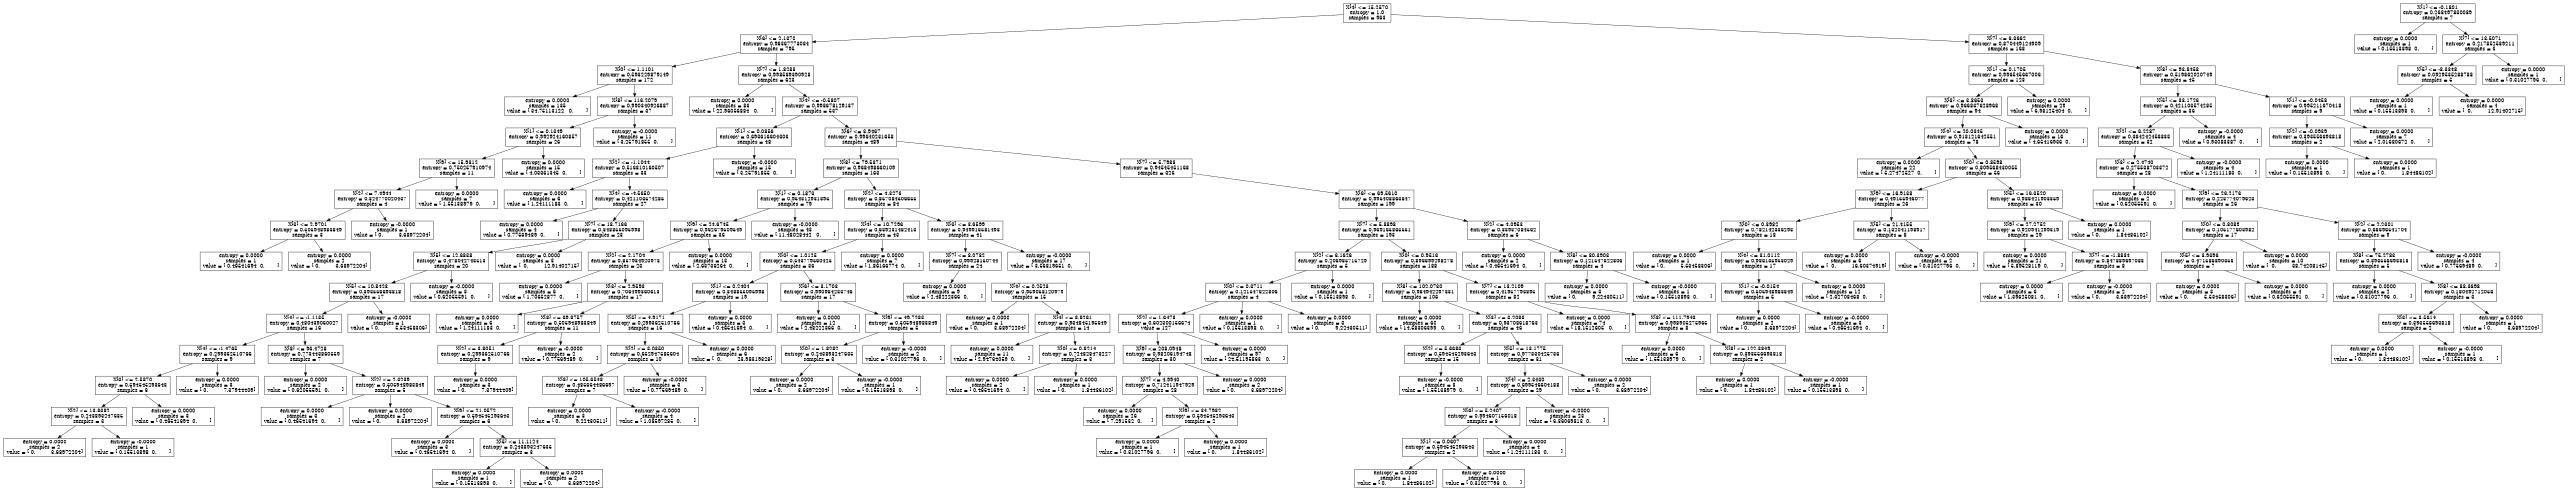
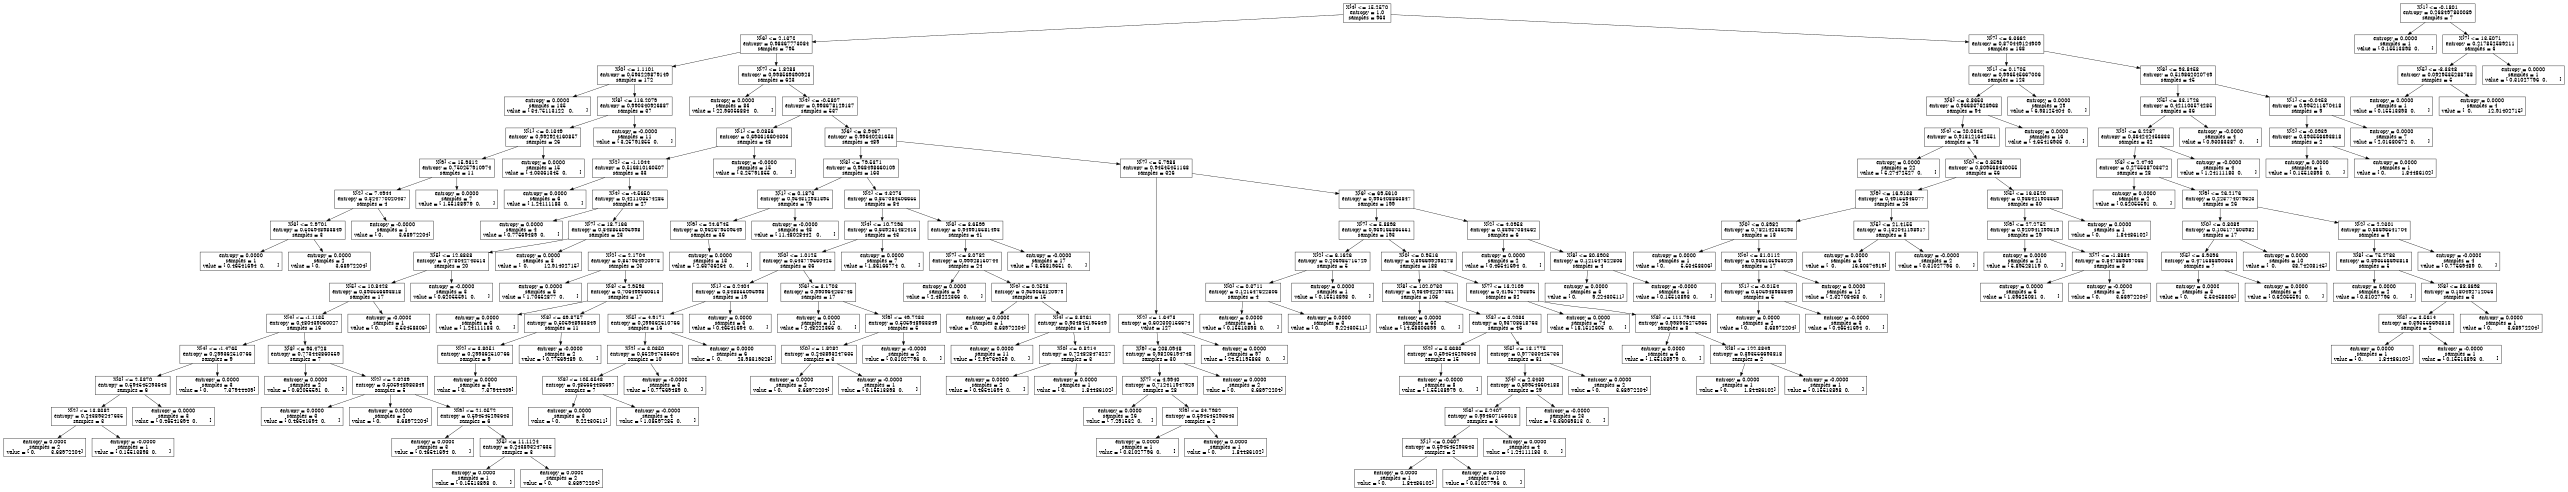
  digraph {
    node [shape=box]
    n1 [label="X[4] <= 15.2570\nentropy = 1.0\nsamples = 963"]
    n2 [label="X[6] <= 2.1370\nentropy = 0.98367773084\nsamples = 795"]
    n3 [label="X[7] <= 6.3662\nentropy = 0.870449124909\nsamples = 168"]
    n4 [label="X[0] <= 1.1101\nentropy = 0.593229879149\nsamples = 172"]
    n5 [label="X[7] <= 1.8288\nentropy = 0.998569390928\nsamples = 623"]
    n6 [label="X[1] <= 0.1705\nentropy = 0.996545667006\nsamples = 123"]
    n7 [label="X[8] <= 93.8458\nentropy = 0.519862020749\nsamples = 45"]
    n8 [label="entropy = 0.0000\nsamples = 135\nvalue = [ 34.75113122   0.        ]"]
    n9 [label="X[8] <= 116.2079\nentropy = 0.990340926887\nsamples = 37"]
    n10 [label="entropy = 0.0000\nsamples = 86\nvalue = [ 22.96056884   0.        ]"]
    n11 [label="X[4] <= -0.5807\nentropy = 0.998678129137\nsamples = 537"]
    n12 [label="X[1] <= 0.1349\nentropy = 0.992924160857\nsamples = 26"]
    n13 [label="entropy = -0.0000\nsamples = 11\nvalue = [ 3.25791855  0.        ]"]
    n14 [label="X[9] <= 15.9312\nentropy = 0.750257910974\nsamples = 11"]
    n15 [label="entropy = 0.0000\nsamples = 15\nvalue = [ 4.03361345  0.        ]"]
    n16 [label="X[2] <= 7.4944\nentropy = 0.324770020437\nsamples = 4"]
    n17 [label="entropy = 0.0000\nsamples = 7\nvalue = [ 1.55138979  0.        ]"]
    n18 [label="X[3] <= 2.9701\nentropy = 0.505948983849\nsamples = 3"]
    n19 [label="entropy = -0.0000\nsamples = 1\nvalue = [ 0.          3.68972204]"]
    n20 [label="entropy = 0.0000\nsamples = 1\nvalue = [ 0.46541694  0.        ]"]
    n21 [label="entropy = 0.0000\nsamples = 2\nvalue = [ 0.          3.68972204]"]
    n22 [label="X[1] <= 0.0856\nentropy = 0.693616604306\nsamples = 48"]
    n23 [label="X[6] <= 3.9467\nentropy = 0.99640231658\nsamples = 489"]
    n24 [label="X[2] <= -1.1044\nentropy = 0.516810160507\nsamples = 33"]
    n25 [label="entropy = -0.0000\nsamples = 15\nvalue = [ 3.25791855  0.        ]"]
    n26 [label="X[8] <= 79.5371\nentropy = 0.968498660109\nsamples = 163"]
    n27 [label="X[7] <= 5.7988\nentropy = 0.94545451168\nsamples = 326"]
    n28 [label="entropy = 0.0000\nsamples = 6\nvalue = [ 1.24111183  0.        ]"]
    n29 [label="X[4] <= -4.5650\nentropy = 0.421103574285\nsamples = 27"]
    n30 [label="entropy = 0.0000\nsamples = 4\nvalue = [ 0.77569489  0.        ]"]
    n31 [label="X[7] <= 18.7166\nentropy = 0.348855095998\nsamples = 23"]
    n32 [label="X[5] <= 12.6838\nentropy = 0.478042743513\nsamples = 20"]
    n33 [label="entropy = 0.0000\nsamples = 3\nvalue = [  0.          12.91402715]"]
    n34 [label="X[5] <= 10.8423\nentropy = 0.393556693818\nsamples = 17"]
    n35 [label="entropy = -0.0000\nsamples = 3\nvalue = [ 0.62055591  0.        ]"]
    n36 [label="X[4] <= -1.1135\nentropy = 0.480439060027\nsamples = 16"]
    n37 [label="entropy = -0.0000\nsamples = 1\nvalue = [ 0.          5.53458306]"]
    n38 [label="X[4] <= -1.4765\nentropy = 0.299362510766\nsamples = 9"]
    n39 [label="X[8] <= 96.4728\nentropy = 0.773443860559\nsamples = 7"]
    n40 [label="X[3] <= 2.5870\nentropy = 0.594545293643\nsamples = 6"]
    n41 [label="entropy = 0.0000\nsamples = 3\nvalue = [ 0.          7.37944409]"]
    n42 [label="entropy = 0.0000\nsamples = 2\nvalue = [ 0.62055591  0.        ]"]
    n43 [label="X[2] <= 2.3239\nentropy = 0.505948983849\nsamples = 5"]
    n44 [label="X[2] <= 13.8382\nentropy = 0.243893247635\nsamples = 3"]
    n45 [label="entropy = 0.0000\nsamples = 3\nvalue = [ 0.46541694  0.        ]"]
    n46 [label="entropy = 0.0000\nsamples = 2\nvalue = [ 0.          3.68972204]"]
    n47 [label="entropy = -0.0000\nsamples = 1\nvalue = [ 0.15513898  0.        ]"]
    n48 [label="entropy = 0.0000\nsamples = 3\nvalue = [ 0.46541694  0.        ]"]
    n49 [label="entropy = 0.0000\nsamples = 2\nvalue = [ 0.          3.68972204]"]
    n50 [label="X[9] <= 21.0572\nentropy = 0.594545293643\nsamples = 6"]
    n51 [label="X[1] <= 0.1873\nentropy = 0.954312931395\nsamples = 79"]
    n52 [label="X[2] <= 4.3276\nentropy = 0.857084506655\nsamples = 84"]
    n53 [label="X[2] <= 1.6478\nentropy = 0.602300156674\nvalue = 127"]
    n54 [label="X[6] <= 69.5610\nentropy = 0.995408863847\nsamples = 199"]
    n55 [label="X[9] <= 24.6745\nentropy = 0.962679509549\nsamples = 36"]
    n56 [label="entropy = -0.0000\nsamples = 43\nvalue = [ 11.48028442   0.        ]"]
    n57 [label="X[4] <= 10.7296\nentropy = 0.639231482413\nsamples = 43"]
    n58 [label="X[3] <= 3.6599\nentropy = 0.949916581493\nsamples = 41"]
    n59 [label="X[2] <= 2.1704\nentropy = 0.857934920973\nsamples = 23"]
    n60 [label="entropy = 0.0000\nsamples = 13\nvalue = [ 2.63736264  0.        ]"]
    n61 [label="entropy = 0.0000\nsamples = 6\nvalue = [ 1.70652877  0.        ]"]
    n62 [label="X[3] <= 2.9593\nentropy = 0.706499360613\nsamples = 17"]
    n63 [label="entropy = 0.0000\nsamples = 6\nvalue = [ 1.24111183  0.        ]"]
    n64 [label="X[8] <= 69.8757\nentropy = 0.505948983849\nsamples = 11"]
    n65 [label="X[2] <= 3.8051\nentropy = 0.299362510766\nsamples = 9"]
    n66 [label="entropy = -0.0000\nsamples = 2\nvalue = [ 0.77569489  0.        ]"]
    n67 [label="entropy = 0.0000\nsamples = 3\nvalue = [ 0.          7.37944409]"]
    n68 [label="entropy = 0.0000\nsamples = 3\nvalue = [ 0.46541694  0.        ]"]
    n69 [label="X[5] <= 11.1124\nentropy = 0.243893247635\nsamples = 3"]
    n70 [label="entropy = 0.0000\nsamples = 1\nvalue = [ 0.15513898  0.        ]"]
    n71 [label="entropy = 0.0000\nsamples = 2\nvalue = [ 0.          3.68972204]"]
    n72 [label="X[0] <= 1.0125\nentropy = 0.543779560425\nsamples = 36"]
    n73 [label="entropy = 0.0000\nsamples = 7\nvalue = [ 1.86166774  0.        ]"]
    n74 [label="X[7] <= 8.0782\nentropy = 0.99928150744\nsamples = 24"]
    n75 [label="entropy = -0.0000\nsamples = 17\nvalue = [ 3.56819651  0.        ]"]
    n76 [label="X[1] <= 0.2404\nentropy = 0.348855095998\nsamples = 19"]
    n77 [label="X[6] <= 3.1703\nentropy = 0.990964233746\nsamples = 17"]
    n78 [label="X[5] <= 4.9171\nentropy = 0.299362510766\nsamples = 16"]
    n79 [label="entropy = 0.0000\nsamples = 3\nvalue = [ 0.46541694  0.        ]"]
    n80 [label="entropy = 0.0000\nsamples = 12\nvalue = [ 2.48222366  0.        ]"]
    n81 [label="X[9] <= 49.7283\nentropy = 0.505948983849\nsamples = 5"]
    n82 [label="X[2] <= 3.0350\nentropy = 0.652947585604\nsamples = 10"]
    n83 [label="entropy = 0.0000\nsamples = 6\nvalue = [  0.          23.98319328]"]
    n84 [label="X[8] <= 105.6548\nentropy = 0.485664486697\nsamples = 7"]
    n85 [label="entropy = -0.0000\nsamples = 3\nvalue = [ 0.77569489  0.        ]"]
    n86 [label="entropy = 0.0000\nsamples = 3\nvalue = [ 0.          9.22430511]"]
    n87 [label="entropy = -0.0000\nsamples = 4\nvalue = [ 1.08597285  0.        ]"]
    n88 [label="X[0] <= 1.8282\nentropy = 0.243893247635\nsamples = 3"]
    n89 [label="entropy = -0.0000\nsamples = 2\nvalue = [ 0.31027796  0.        ]"]
    n90 [label="entropy = 0.0000\nsamples = 2\nvalue = [ 0.          3.68972204]"]
    n91 [label="entropy = -0.0000\nsamples = 1\nvalue = [ 0.15513898  0.        ]"]
    n92 [label="entropy = 0.0000\nsamples = 9\nvalue = [ 2.48222366  0.        ]"]
    n93 [label="X[4] <= 0.2523\nentropy = 0.959058120979\nsamples = 15"]
    n94 [label="entropy = 0.0000\nsamples = 1\nvalue = [ 0.          3.68972204]"]
    n95 [label="X[4] <= 8.8261\nentropy = 0.934845195649\nsamples = 14"]
    n96 [label="entropy = 0.0000\nsamples = 11\nvalue = [ 2.94764059  0.        ]"]
    n97 [label="X[0] <= 0.8214\nentropy = 0.724828473227\nsamples = 3"]
    n98 [label="entropy = 0.0000\nsamples = 2\nvalue = [ 0.46541694  0.        ]"]
    n99 [label="entropy = 0.0000\nsamples = 1\nvalue = [ 0.          1.84486102]"]
    n100 [label="X[9] <= 208.0948\nentropy = 0.98206194748\nsamples = 30"]
    n101 [label="entropy = 0.0000\nsamples = 97\nvalue = [ 24.51195863   0.        ]"]
    n102 [label="X[7] <= 5.8898\nentropy = 0.969165865551\nsamples = 193"]
    n103 [label="X[2] <= 4.0953\nentropy = 0.33937084562\nsamples = 6"]
    n104 [label="X[7] <= 4.9940\nentropy = 0.712411947929\nsamples = 28"]
    n105 [label="entropy = 0.0000\nsamples = 2\nvalue = [ 0.          3.68972204]"]
    n106 [label="entropy = 0.0000\nsamples = 26\nvalue = [ 7.291532  0.      ]"]
    n107 [label="X[9] <= 34.7982\nentropy = 0.594545293643\nsamples = 2"]
    n108 [label="entropy = 0.0000\nsamples = 1\nvalue = [ 0.31027796  0.        ]"]
    n109 [label="entropy = 0.0000\nsamples = 1\nvalue = [ 0.          1.84486102]"]
    n110 [label="X[2] <= 6.1626\nentropy = 0.206985715729\nsamples = 5"]
    n111 [label="X[0] <= 0.9516\nentropy = 0.896699298278\nsamples = 188"]
    n112 [label="entropy = 0.0000\nsamples = 2\nvalue = [ 0.46541694  0.        ]"]
    n113 [label="X[8] <= 80.3903\nentropy = 0.121547622806\nsamples = 4"]
    n114 [label="X[0] <= 0.3711\nentropy = 0.121547622806\nsamples = 4"]
    n115 [label="entropy = 0.0000\nsamples = 1\nvalue = [ 0.15513898  0.        ]"]
    n116 [label="X[8] <= 102.0730\nentropy = 0.984942297331\nsamples = 106"]
    n117 [label="X[7] <= 13.2109\nentropy = 0.41957793895\nsamples = 82"]
    n118 [label="entropy = 0.0000\nsamples = 1\nvalue = [ 0.15513898  0.        ]"]
    n119 [label="entropy = 0.0000\nsamples = 3\nvalue = [ 0.          9.22430511]"]
    n120 [label="entropy = 0.0000\nsamples = 60\nvalue = [ 14.58306399   0.        ]"]
    n121 [label="X[3] <= 3.2086\nentropy = 0.93708618763\nsamples = 46"]
    n122 [label="entropy = 0.0000\nsamples = 74\nvalue = [ 18.1512605   0.       ]"]
    n123 [label="X[8] <= 111.7943\nentropy = 0.998905275965\nsamples = 8"]
    n124 [label="X[2] <= 5.6683\nentropy = 0.594545293643\nsamples = 15"]
    n125 [label="X[5] <= 13.1775\nentropy = 0.977330425736\nsamples = 31"]
    n126 [label="entropy = -0.0000\nsamples = 8\nvalue = [ 1.55138979  0.        ]"]
    n127 [label="X[4] <= 2.3430\nentropy = 0.699546604188\nsamples = 29"]
    n128 [label="entropy = 0.0000\nsamples = 2\nvalue = [ 0.          3.68972204]"]
    n129 [label="X[1] <= -0.1801\nentropy = 0.268497830089\nsamples = 7"]
    n130 [label="entropy = 0.0000\nsamples = 1\nvalue = [ 0.15513898  0.        ]"]
    n131 [label="X[7] <= 13.5071\nentropy = 0.217852589211\nsamples = 6"]
    n132 [label="X[5] <= -8.3348\nentropy = 0.0929535288788\nsamples = 5"]
    n133 [label="entropy = 0.0000\nsamples = 1\nvalue = [ 0.31027796  0.        ]"]
    n134 [label="entropy = 0.0000\nsamples = 1\nvalue = [ 0.15513898  0.        ]"]
    n135 [label="entropy = 0.0000\nsamples = 4\nvalue = [  0.          12.91402715]"]
    n136 [label="X[6] <= 5.2407\nentropy = 0.994607156018\nsamples = 6"]
    n137 [label="entropy = -0.0000\nsamples = 23\nvalue = [ 6.36069813  0.        ]"]
    n138 [label="X[1] <= 0.0607\nentropy = 0.594545293643\nsamples = 2"]
    n139 [label="entropy = 0.0000\nsamples = 4\nvalue = [ 1.24111183  0.        ]"]
    n140 [label="entropy = 0.0000\nsamples = 1\nvalue = [ 0.          1.84486102]"]
    n141 [label="entropy = 0.0000\nsamples = 1\nvalue = [ 0.31027796  0.        ]"]
    n142 [label="entropy = 0.0000\nsamples = 6\nvalue = [ 1.55138979  0.        ]"]
    n143 [label="X[8] <= 122.3849\nentropy = 0.393556693818\nsamples = 2"]
    n144 [label="entropy = 0.0000\nsamples = 1\nvalue = [ 0.          1.84486102]"]
    n145 [label="entropy = -0.0000\nsamples = 1\nvalue = [ 0.15513898  0.        ]"]
    n146 [label="entropy = 0.0000\nsamples = 3\nvalue = [ 0.          9.22430511]"]
    n147 [label="entropy = -0.0000\nsamples = 1\nvalue = [ 0.15513898  0.        ]"]
    n148 [label="X[3] <= 3.8653\nentropy = 0.966837628968\nsamples = 94"]
    n149 [label="entropy = 0.0000\nsamples = 29\nvalue = [ 6.98125404  0.        ]"]
    n150 [label="X[5] <= 33.1726\nentropy = 0.421103574285\nsamples = 36"]
    n151 [label="X[1] <= -0.0458\nentropy = 0.995211670418\nsamples = 9"]
    n152 [label="X[4] <= 20.0345\nentropy = 0.918121642551\nsamples = 78"]
    n153 [label="entropy = 0.0000\nsamples = 16\nvalue = [ 4.65416936  0.        ]"]
    n154 [label="entropy = 0.0000\nsamples = 22\nvalue = [ 5.27472527  0.        ]"]
    n155 [label="X[0] <= 0.8598\nentropy = 0.809568430055\nsamples = 56"]
    n156 [label="X[9] <= 16.9138\nentropy = 0.49155946077\nsamples = 26"]
    n157 [label="X[5] <= 16.3520\nentropy = 0.986421903359\nsamples = 30"]
    n158 [label="X[0] <= 0.3982\nentropy = 0.782142336293\nsamples = 18"]
    n159 [label="X[5] <= 21.4155\nentropy = 0.132041198917\nsamples = 8"]
    n160 [label="X[9] <= 27.2752\nentropy = 0.920941299319\nsamples = 29"]
    n161 [label="entropy = 0.0000\nsamples = 1\nvalue = [ 0.          1.84486102]"]
    n162 [label="entropy = 0.0000\nsamples = 1\nvalue = [ 0.          5.53458306]"]
    n163 [label="X[4] <= 31.0112\nentropy = 0.986135953029\nsamples = 17"]
    n164 [label="entropy = 0.0000\nsamples = 6\nvalue = [  0.          16.60374919]"]
    n165 [label="entropy = -0.0000\nsamples = 2\nvalue = [ 0.31027796  0.        ]"]
    n166 [label="X[1] <= -0.0154\nentropy = 0.505948983849\nsamples = 5"]
    n167 [label="entropy = 0.0000\nsamples = 12\nvalue = [ 2.32708468  0.        ]"]
    n168 [label="entropy = 0.0000\nsamples = 2\nvalue = [ 0.          3.68972204]"]
    n169 [label="entropy = -0.0000\nsamples = 3\nvalue = [ 0.46541694  0.        ]"]
    n170 [label="entropy = 0.0000\nsamples = 21\nvalue = [ 5.89528119  0.        ]"]
    n171 [label="X[7] <= -1.8834\nentropy = 0.847889697083\nsamples = 8"]
    n172 [label="entropy = 0.0000\nsamples = 6\nvalue = [ 1.39625081  0.        ]"]
    n173 [label="entropy = -0.0000\nsamples = 2\nvalue = [ 0.          3.68972204]"]
    n174 [label="X[2] <= 6.2287\nentropy = 0.364242456833\nsamples = 32"]
    n175 [label="entropy = -0.0000\nsamples = 4\nvalue = [ 0.93083387  0.        ]"]
    n176 [label="X[2] <= -0.0939\nentropy = 0.393556693818\nsamples = 2"]
    n177 [label="entropy = 0.0000\nsamples = 7\nvalue = [ 2.01680672  0.        ]"]
    n178 [label="X[3] <= 2.4740\nentropy = 0.275538703372\nsamples = 28"]
    n179 [label="entropy = -0.0000\nsamples = 4\nvalue = [ 1.24111183  0.        ]"]
    n180 [label="entropy = 0.0000\nsamples = 2\nvalue = [ 0.62055591  0.        ]"]
    n181 [label="X[9] <= 26.2176\nentropy = 0.223774079623\nsamples = 26"]
    n182 [label="X[0] <= 0.8089\nentropy = 0.105177603982\nsamples = 17"]
    n183 [label="X[2] <= 2.2301\nentropy = 0.68696541704\nsamples = 9"]
    n184 [label="X[5] <= 3.9396\nentropy = 0.471586890356\nsamples = 7"]
    n185 [label="entropy = 0.0000\nsamples = 10\nvalue = [  0.          38.74208145]"]
    n186 [label="X[8] <= 75.2783\nentropy = 0.393556693818\nsamples = 5"]
    n187 [label="entropy = -0.0000\nsamples = 4\nvalue = [ 0.77569489  0.        ]"]
    n188 [label="entropy = 0.0000\nsamples = 3\nvalue = [ 0.          5.53458306]"]
    n189 [label="entropy = 0.0000\nsamples = 4\nvalue = [ 0.62055591  0.        ]"]
    n190 [label="entropy = 0.0000\nsamples = 2\nvalue = [ 0.31027796  0.        ]"]
    n191 [label="X[8] <= 88.3698\nentropy = 0.180492712056\nsamples = 3"]
    n192 [label="X[3] <= 3.5614\nentropy = 0.393556693818\nsamples = 2"]
    n193 [label="entropy = 0.0000\nsamples = 1\nvalue = [ 0.          3.68972204]"]
    n194 [label="entropy = 0.0000\nsamples = 1\nvalue = [ 0.          1.84486102]"]
    n195 [label="entropy = -0.0000\nsamples = 1\nvalue = [ 0.15513898  0.        ]"]
    n196 [label="entropy = 0.0000\nsamples = 1\nvalue = [ 0.15513898  0.        ]"]
    n197 [label="entropy = 0.0000\nsamples = 1\nvalue = [ 0.          1.84486102]"]
    n1 -> n2
    n1 -> n3
    n2 -> n4
    n2 -> n5
    n3 -> n6
    n3 -> n7
    n4 -> n8
    n4 -> n9
    n5 -> n10
    n5 -> n11
    n6 -> n148
    n6 -> n149
    n7 -> n150
    n7 -> n151
    n9 -> n12
    n9 -> n13
    n11 -> n22
    n11 -> n23
    n12 -> n14
    n12 -> n15
    n14 -> n16
    n14 -> n17
    n16 -> n18
    n16 -> n19
    n18 -> n20
    n18 -> n21
    n22 -> n24
    n22 -> n25
    n23 -> n26
    n23 -> n27
    n24 -> n28
    n24 -> n29
    n26 -> n51
    n26 -> n52
-   n114 -> n53
+   n27 -> n53
    n27 -> n54
    n29 -> n30
    n29 -> n31
    n31 -> n32
    n31 -> n33
    n32 -> n34
    n32 -> n35
    n34 -> n36
    n34 -> n37
    n36 -> n38
    n36 -> n39
    n38 -> n40
    n38 -> n41
    n39 -> n42
    n39 -> n43
    n40 -> n44
    n40 -> n45
    n43 -> n48
    n43 -> n49
    n43 -> n50
    n44 -> n46
    n44 -> n47
    n50 -> n68
    n50 -> n69
    n51 -> n55
    n51 -> n56
    n52 -> n57
    n52 -> n58
    n53 -> n100
    n53 -> n101
    n54 -> n102
    n54 -> n103
-   n55 -> n59
    n55 -> n60
    n57 -> n72
    n57 -> n73
    n58 -> n74
    n58 -> n75
    n59 -> n61
    n59 -> n62
    n62 -> n63
    n62 -> n64
    n64 -> n65
    n64 -> n66
    n65 -> n67
    n69 -> n70
    n69 -> n71
    n72 -> n76
    n72 -> n77
    n74 -> n92
+   n74 -> n93
    n76 -> n78
    n76 -> n79
    n77 -> n80
    n77 -> n81
    n78 -> n82
    n78 -> n83
    n81 -> n88
    n81 -> n89
    n82 -> n84
    n82 -> n85
    n84 -> n86
    n84 -> n87
    n88 -> n90
    n88 -> n91
    n93 -> n94
    n93 -> n95
    n95 -> n96
    n95 -> n97
    n97 -> n98
    n97 -> n99
    n100 -> n104
    n100 -> n105
    n102 -> n110
    n102 -> n111
    n103 -> n112
    n103 -> n113
    n104 -> n106
    n104 -> n107
    n107 -> n108
    n107 -> n109
    n110 -> n114
    n110 -> n115
    n111 -> n116
    n111 -> n117
    n113 -> n146
    n113 -> n147
    n114 -> n118
    n114 -> n119
    n116 -> n120
    n116 -> n121
    n117 -> n122
    n117 -> n123
    n121 -> n124
    n121 -> n125
    n123 -> n142
    n123 -> n143
    n124 -> n126
    n125 -> n127
    n125 -> n128
    n127 -> n136
    n127 -> n137
    n129 -> n130
    n129 -> n131
    n131 -> n132
    n131 -> n133
    n132 -> n134
    n132 -> n135
    n136 -> n138
    n136 -> n139
    n138 -> n140
    n138 -> n141
    n143 -> n144
    n143 -> n145
    n148 -> n152
    n148 -> n153
    n150 -> n174
    n150 -> n175
    n151 -> n176
    n151 -> n177
    n152 -> n154
    n152 -> n155
    n155 -> n156
    n155 -> n157
    n156 -> n158
    n156 -> n159
    n157 -> n160
    n157 -> n161
    n158 -> n162
    n158 -> n163
    n159 -> n164
    n159 -> n165
    n160 -> n170
    n160 -> n171
    n163 -> n166
    n163 -> n167
    n166 -> n168
    n166 -> n169
    n171 -> n172
    n171 -> n173
    n174 -> n178
    n174 -> n179
    n176 -> n196
    n176 -> n197
    n178 -> n180
    n178 -> n181
    n181 -> n182
    n181 -> n183
    n182 -> n184
    n182 -> n185
    n183 -> n186
    n183 -> n187
    n184 -> n188
    n184 -> n189
    n186 -> n190
    n186 -> n191
    n191 -> n192
    n191 -> n193
    n192 -> n194
    n192 -> n195
  }
